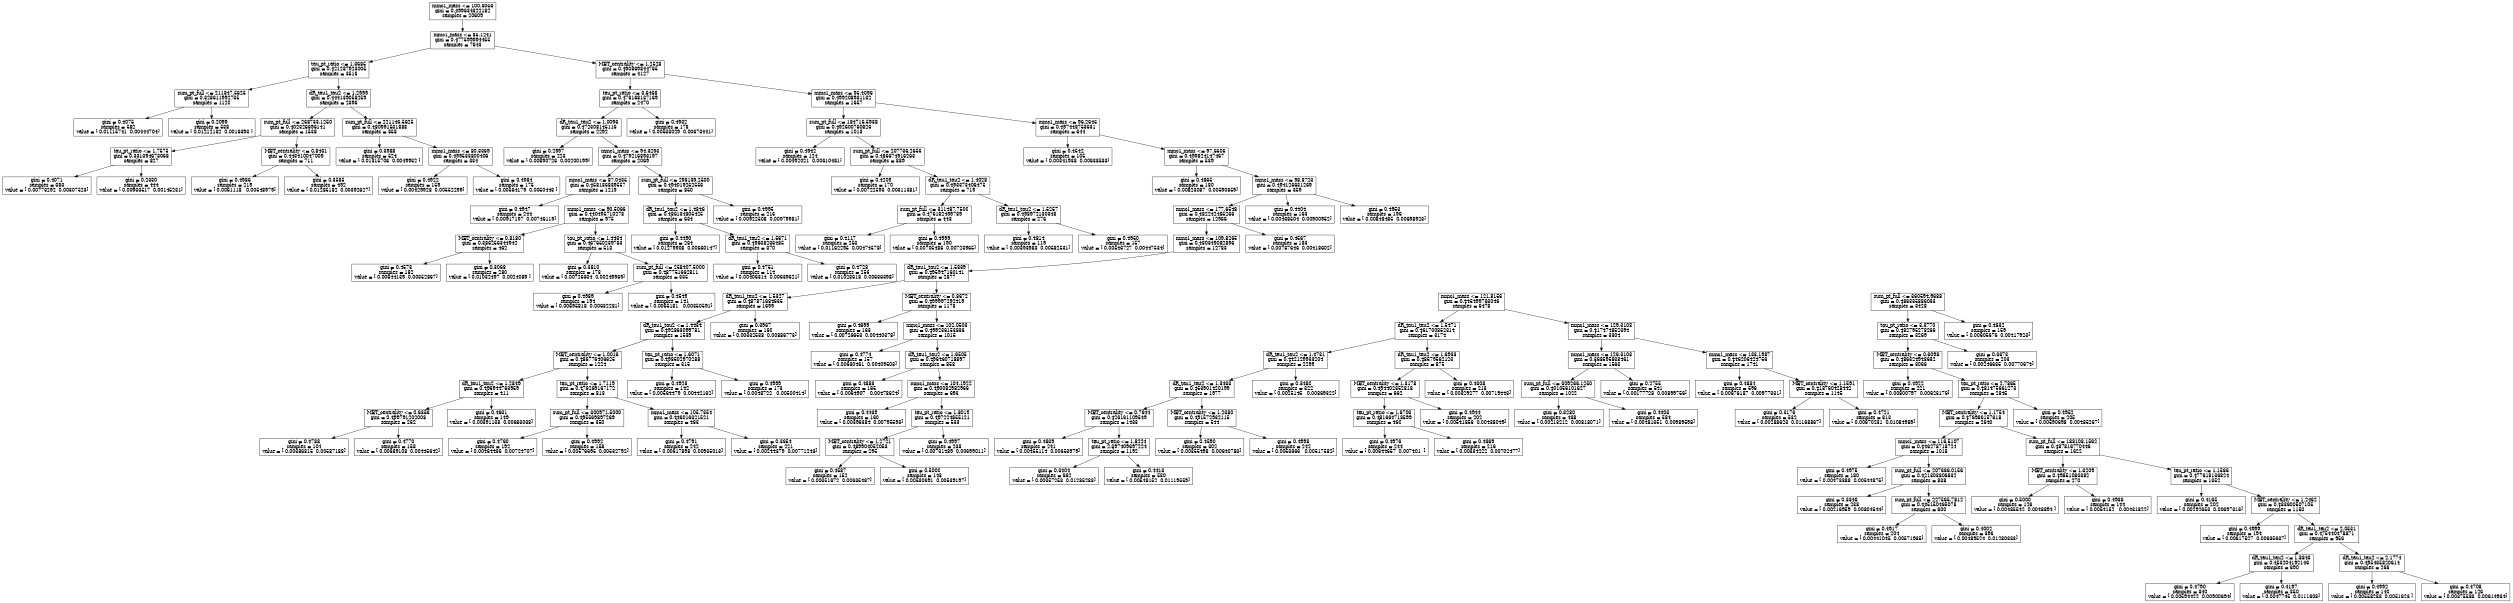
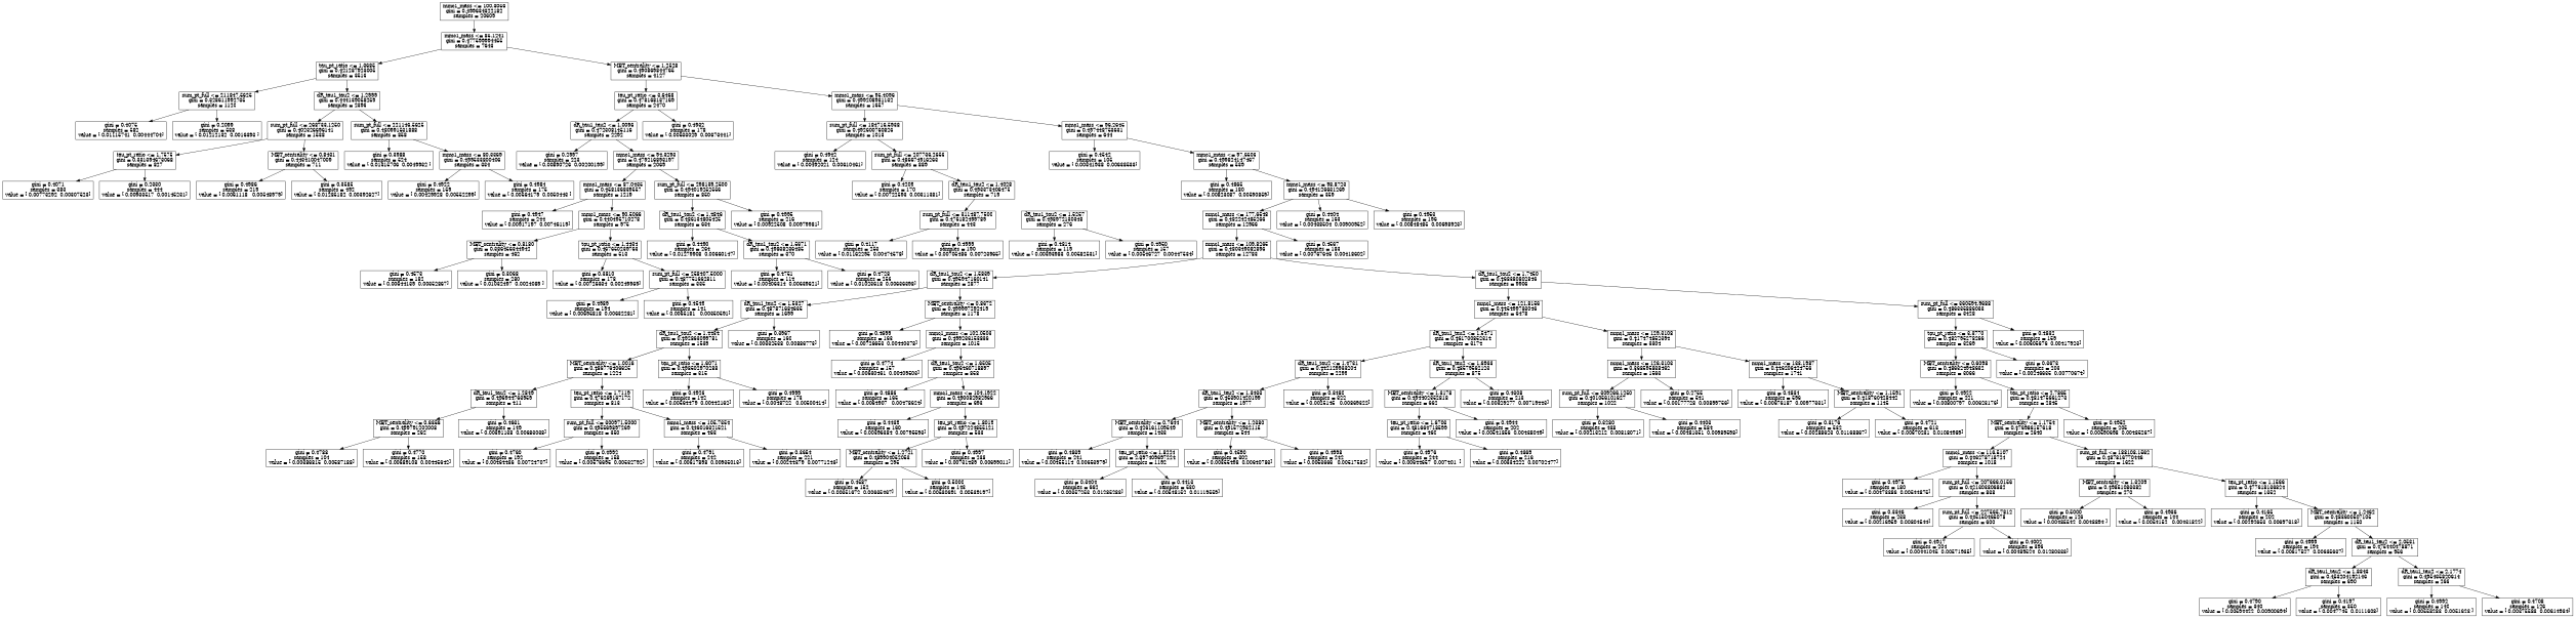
  digraph {
    node [shape=box]
    n1 [label="mmc1_mass <= 100.3056\ngini = 0.499634322182\nsamples = 20609"]
    n2 [label="mmc1_mass <= 85.1241\ngini = 0.477599994455\nsamples = 7643"]
    n3 [label="tau_pt_ratio <= 1.3685\ngini = 0.421287923005\nsamples = 3516"]
    n4 [label="MET_centrality <= 1.2528\ngini = 0.490869844765\nsamples = 4127"]
    n5 [label="mmc1_mass <= 177.6548\ngini = 0.482242485266\nsamples = 12966"]
    n6 [label="mmc1_mass <= 109.8265\ngini = 0.480349082896\nsamples = 12783"]
    n7 [label="gini = 0.4567\nsamples = 183\nvalue = [ 0.00767646  0.00418602]"]
    n8 [label="sum_pt_full <= 211847.5625\ngini = 0.328611992735\nsamples = 1120"]
    n9 [label="dR_tau1_tau2 <= 1.2999\ngini = 0.444139058259\nsamples = 2396"]
    n10 [label="tau_pt_ratio <= 3.6468\ngini = 0.478168137169\nsamples = 2470"]
    n11 [label="mmc1_mass <= 95.4096\ngini = 0.499208931132\nsamples = 1657"]
    n12 [label="gini = 0.4075\nsamples = 582\nvalue = [ 0.01115741  0.00444704]"]
    n13 [label="gini = 0.2099\nsamples = 538\nvalue = [ 0.01212132  0.0016393 ]"]
    n14 [label="sum_pt_full <= 268733.1250\ngini = 0.402326696141\nsamples = 1538"]
    n15 [label="sum_pt_full <= 221146.5625\ngini = 0.480991531888\nsamples = 858"]
    n16 [label="tau_pt_ratio <= 1.7575\ngini = 0.331394673068\nsamples = 827"]
    n17 [label="MET_centrality <= 0.8431\ngini = 0.443410047009\nsamples = 711"]
    n18 [label="gini = 0.3988\nsamples = 524\nvalue = [ 0.01315706  0.0049932 ]"]
    n19 [label="mmc1_mass <= 80.3369\ngini = 0.499533800406\nsamples = 334"]
    n20 [label="gini = 0.4071\nsamples = 383\nvalue = [ 0.00773292  0.00307523]"]
    n21 [label="gini = 0.2330\nsamples = 444\nvalue = [ 0.00933517  0.00145231]"]
    n22 [label="gini = 0.4986\nsamples = 219\nvalue = [ 0.0061118   0.00548979]"]
    n23 [label="gini = 0.3585\nsamples = 492\nvalue = [ 0.01285182  0.00392627]"]
    n24 [label="gini = 0.4922\nsamples = 159\nvalue = [ 0.00429928  0.00552299]"]
    n25 [label="gini = 0.4984\nsamples = 175\nvalue = [ 0.00564179  0.0050443 ]"]
    n26 [label="dR_tau1_tau2 <= 1.0096\ngini = 0.472308145116\nsamples = 2292"]
    n27 [label="gini = 0.4932\nsamples = 178\nvalue = [ 0.00533029  0.00673441]"]
    n28 [label="sum_pt_full <= 184716.5938\ngini = 0.492600760826\nsamples = 1013"]
    n29 [label="mmc1_mass <= 96.2645\ngini = 0.497448753631\nsamples = 644"]
    n30 [label="gini = 0.2997\nsamples = 223\nvalue = [ 0.00890726  0.00200199]"]
    n31 [label="mmc1_mass <= 94.3293\ngini = 0.479216893197\nsamples = 2069"]
    n32 [label="mmc1_mass <= 87.0435\ngini = 0.458136839557\nsamples = 1219"]
    n33 [label="sum_pt_full <= 298139.2500\ngini = 0.494019252556\nsamples = 850"]
    n34 [label="gini = 0.4947\nsamples = 244\nvalue = [ 0.00917197  0.00746119]"]
    n35 [label="mmc1_mass <= 90.5066\ngini = 0.440495710278\nsamples = 975"]
    n36 [label="dR_tau1_tau2 <= 1.4846\ngini = 0.486134805425\nsamples = 634"]
    n37 [label="gini = 0.4995\nsamples = 216\nvalue = [ 0.00922508  0.00979981]"]
-   n38 [label="MET_centrality <= 0.8180\ngini = 0.386256344942\nsamples = 462"]
+   n38 [label="MET_centrality <= 0.8180\ngini = 0.386456344942\nsamples = 462"]
    n39 [label="tau_pt_ratio <= 1.4434\ngini = 0.467650239763\nsamples = 513"]
    n40 [label="gini = 0.4573\nsamples = 182\nvalue = [ 0.00644139  0.00352867]"]
    n41 [label="gini = 0.3068\nsamples = 280\nvalue = [ 0.01032497  0.0024089 ]"]
    n42 [label="gini = 0.3810\nsamples = 178\nvalue = [ 0.00726334  0.00249969]"]
    n43 [label="sum_pt_full <= 258407.5000\ngini = 0.487751662811\nsamples = 335"]
    n44 [label="gini = 0.4989\nsamples = 194\nvalue = [ 0.00695818  0.00632281]"]
    n45 [label="gini = 0.4549\nsamples = 141\nvalue = [ 0.0065181   0.00350591]"]
    n46 [label="gini = 0.4490\nsamples = 264\nvalue = [ 0.01279908  0.00660147]"]
    n47 [label="dR_tau1_tau2 <= 1.5671\ngini = 0.49838236485\nsamples = 370"]
    n48 [label="gini = 0.4751\nsamples = 114\nvalue = [ 0.00406314  0.00639621]"]
    n49 [label="gini = 0.4728\nsamples = 256\nvalue = [ 0.01023618  0.00636398]"]
    n50 [label="gini = 0.4942\nsamples = 124\nvalue = [ 0.00492021  0.00610461]"]
    n51 [label="sum_pt_full <= 207736.2656\ngini = 0.486674916263\nsamples = 889"]
    n52 [label="gini = 0.4542\nsamples = 105\nvalue = [ 0.00341938  0.00638533]"]
    n53 [label="mmc1_mass <= 97.6506\ngini = 0.499824147467\nsamples = 539"]
    n54 [label="gini = 0.4209\nsamples = 170\nvalue = [ 0.00722593  0.00311381]"]
    n55 [label="dR_tau1_tau2 <= 1.4028\ngini = 0.493373406475\nsamples = 719"]
    n56 [label="sum_pt_full <= 311487.7500\ngini = 0.476182499789\nsamples = 443"]
    n57 [label="dR_tau1_tau2 <= 1.5257\ngini = 0.498972130348\nsamples = 276"]
    n58 [label="gini = 0.4117\nsamples = 253\nvalue = [ 0.01162295  0.00474578]"]
    n59 [label="gini = 0.4999\nsamples = 190\nvalue = [ 0.00705486  0.00723965]"]
    n60 [label="gini = 0.4814\nsamples = 119\nvalue = [ 0.00393983  0.00582531]"]
    n61 [label="gini = 0.4950\nsamples = 157\nvalue = [ 0.00546727  0.00447534]"]
    n62 [label="gini = 0.4865\nsamples = 180\nvalue = [ 0.00823087  0.00590859]"]
    n63 [label="mmc1_mass <= 98.8723\ngini = 0.494126631269\nsamples = 359"]
    n64 [label="gini = 0.4404\nsamples = 163\nvalue = [ 0.00438504  0.00900952]"]
    n65 [label="gini = 0.4953\nsamples = 196\nvalue = [ 0.00848485  0.00698923]"]
    n66 [label="dR_tau1_tau2 <= 1.5839\ngini = 0.495947160141\nsamples = 2877"]
+   n67 [label="dR_tau1_tau2 <= 1.7450\ngini = 0.468380802846\nsamples = 9906"]
    n68 [label="dR_tau1_tau2 <= 1.5327\ngini = 0.487871684635\nsamples = 1699"]
    n69 [label="MET_centrality <= 0.8672\ngini = 0.499997292419\nsamples = 1178"]
    n70 [label="mmc1_mass <= 121.8156\ngini = 0.445499733046\nsamples = 6478"]
    n71 [label="sum_pt_full <= 360594.9688\ngini = 0.486335886033\nsamples = 3428"]
    n72 [label="dR_tau1_tau2 <= 1.4434\ngini = 0.492863099781\nsamples = 1539"]
    n73 [label="gini = 0.3967\nsamples = 160\nvalue = [ 0.00332538  0.00886773]"]
    n74 [label="gini = 0.4699\nsamples = 163\nvalue = [ 0.00726653  0.00440378]"]
    n75 [label="mmc1_mass <= 102.0503\ngini = 0.499236153836\nsamples = 1015"]
    n76 [label="MET_centrality <= 1.0016\ngini = 0.486776406625\nsamples = 1224"]
    n77 [label="tau_pt_ratio <= 1.6071\ngini = 0.498502970288\nsamples = 315"]
    n78 [label="dR_tau1_tau2 <= 1.2849\ngini = 0.496944763959\nsamples = 411"]
    n79 [label="tau_pt_ratio <= 1.7119\ngini = 0.476269167172\nsamples = 813"]
    n80 [label="gini = 0.4926\nsamples = 142\nvalue = [ 0.00564479  0.00442162]"]
    n81 [label="gini = 0.4999\nsamples = 173\nvalue = [ 0.0048722   0.00500414]"]
    n82 [label="MET_centrality <= 0.6356\ngini = 0.499791202008\nsamples = 262"]
    n83 [label="gini = 0.4631\nsamples = 149\nvalue = [ 0.00391138  0.00683038]"]
    n84 [label="sum_pt_full <= 300971.5000\ngini = 0.495569897269\nsamples = 350"]
    n85 [label="mmc1_mass <= 105.7354\ngini = 0.446016321521\nsamples = 463"]
    n86 [label="gini = 0.4788\nsamples = 104\nvalue = [ 0.00386815  0.00587188]"]
    n87 [label="gini = 0.4770\nsamples = 158\nvalue = [ 0.00689108  0.00445642]"]
    n88 [label="gini = 0.4760\nsamples = 192\nvalue = [ 0.00464436  0.00724707]"]
    n89 [label="gini = 0.4992\nsamples = 158\nvalue = [ 0.00576695  0.00532792]"]
    n90 [label="gini = 0.4791\nsamples = 242\nvalue = [ 0.00617898  0.00935013]"]
    n91 [label="gini = 0.3654\nsamples = 221\nvalue = [ 0.00244379  0.00771243]"]
    n92 [label="gini = 0.4774\nsamples = 157\nvalue = [ 0.00630461  0.00409503]"]
    n93 [label="dR_tau1_tau2 <= 1.6505\ngini = 0.496460718897\nsamples = 858"]
    n94 [label="gini = 0.4886\nsamples = 165\nvalue = [ 0.0064907   0.00478624]"]
    n95 [label="mmc1_mass <= 104.1922\ngini = 0.490082982966\nsamples = 693"]
    n96 [label="gini = 0.4439\nsamples = 160\nvalue = [ 0.00396384  0.00795593]"]
    n97 [label="tau_pt_ratio <= 1.8019\ngini = 0.497224855121\nsamples = 533"]
    n98 [label="MET_centrality <= 1.2721\ngini = 0.489904052053\nsamples = 295"]
    n99 [label="gini = 0.4997\nsamples = 238\nvalue = [ 0.00731489  0.00699011]"]
    n100 [label="gini = 0.4587\nsamples = 152\nvalue = [ 0.00351672  0.00635467]"]
    n101 [label="gini = 0.5000\nsamples = 143\nvalue = [ 0.00530691  0.00539197]"]
    n102 [label="dR_tau1_tau2 <= 1.5471\ngini = 0.461700852314\nsamples = 3174"]
    n103 [label="mmc1_mass <= 129.3108\ngini = 0.417474852394\nsamples = 3304"]
    n104 [label="tau_pt_ratio <= 3.3770\ngini = 0.482795278266\nsamples = 3269"]
    n105 [label="gini = 0.4832\nsamples = 159\nvalue = [ 0.00605676  0.00417923]"]
    n106 [label="dR_tau1_tau2 <= 1.4731\ngini = 0.442129933204\nsamples = 2299"]
    n107 [label="dR_tau1_tau2 <= 1.6933\ngini = 0.48579562123\nsamples = 875"]
-   n108 [label="mmc1_mass <= 126.3103\ngini = 0.368595838461\nsamples = 1563"]
+   n108 [label="mmc1_mass <= 126.3103\ngini = 0.368595838462\nsamples = 1563"]
    n109 [label="mmc1_mass <= 133.1987\ngini = 0.446206424756\nsamples = 1741"]
    n110 [label="dR_tau1_tau2 <= 1.3433\ngini = 0.453901420199\nsamples = 1977"]
    n111 [label="gini = 0.3480\nsamples = 322\nvalue = [ 0.0025145   0.00869322]"]
    n112 [label="MET_centrality <= 1.3178\ngini = 0.494402352818\nsamples = 662"]
    n113 [label="gini = 0.4308\nsamples = 213\nvalue = [ 0.00329277  0.00719443]"]
    n114 [label="MET_centrality <= 0.7644\ngini = 0.426161109549\nsamples = 1433"]
    n115 [label="MET_centrality <= 1.2380\ngini = 0.491572932115\nsamples = 544"]
    n116 [label="gini = 0.4839\nsamples = 241\nvalue = [ 0.00455114  0.00653979]"]
    n117 [label="tau_pt_ratio <= 1.8224\ngini = 2.397409697224\nsamples = 1192"]
    n118 [label="gini = 0.4590\nsamples = 302\nvalue = [ 0.00355498  0.00640783]"]
    n119 [label="gini = 0.4998\nsamples = 242\nvalue = [ 0.0053666   0.00517582]"]
    n120 [label="gini = 0.3404\nsamples = 662\nvalue = [ 0.00357253  0.01285283]"]
    n121 [label="gini = 0.4413\nsamples = 530\nvalue = [ 0.00548152  0.01119559]"]
    n122 [label="tau_pt_ratio <= 1.6703\ngini = 0.481664718599\nsamples = 460"]
    n123 [label="gini = 0.4944\nsamples = 202\nvalue = [ 0.00541856  0.00438049]"]
    n124 [label="gini = 0.4976\nsamples = 244\nvalue = [ 0.00644657  0.007401  ]"]
    n125 [label="gini = 0.4369\nsamples = 216\nvalue = [ 0.00334222  0.00702477]"]
    n126 [label="sum_pt_full <= 309266.1250\ngini = 0.401056101627\nsamples = 1022"]
    n127 [label="gini = 0.2755\nsamples = 541\nvalue = [ 0.00177728  0.00899756]"]
    n128 [label="gini = 0.4834\nsamples = 596\nvalue = [ 0.00676187  0.00977331]"]
    n129 [label="MET_centrality <= 1.1591\ngini = 0.418760428442\nsamples = 1145"]
    n130 [label="gini = 0.3280\nsamples = 438\nvalue = [ 0.00213212  0.00818071]"]
    n131 [label="gini = 0.4403\nsamples = 584\nvalue = [ 0.00481351  0.00989598]"]
    n132 [label="gini = 0.3176\nsamples = 532\nvalue = [ 0.00288623  0.01168867]"]
    n133 [label="gini = 0.4721\nsamples = 613\nvalue = [ 0.00670231  0.01084989]"]
    n134 [label="MET_centrality <= 0.6098\ngini = 0.486324948632\nsamples = 3066"]
    n135 [label="gini = 0.3673\nsamples = 203\nvalue = [ 0.00246635  0.00770674]"]
    n136 [label="gini = 0.4922\nsamples = 221\nvalue = [ 0.00800797  0.00623176]"]
    n137 [label="tau_pt_ratio <= 2.7865\ngini = 0.481475661273\nsamples = 2845"]
    n138 [label="MET_centrality <= 1.1754\ngini = 0.476986157618\nsamples = 2640"]
    n139 [label="gini = 0.4952\nsamples = 205\nvalue = [ 0.00590698  0.00485267]"]
    n140 [label="mmc1_mass <= 116.5107\ngini = 0.446278718724\nsamples = 1018"]
    n141 [label="sum_pt_full <= 188108.1562\ngini = 0.487816770446\nsamples = 1622"]
    n142 [label="gini = 0.4975\nsamples = 180\nvalue = [ 0.00473386  0.00544875]"]
    n143 [label="sum_pt_full <= 207666.0156\ngini = 0.421303806832\nsamples = 838"]
    n144 [label="MET_centrality <= 1.3209\ngini = 0.49851083382\nsamples = 270"]
    n145 [label="tau_pt_ratio <= 1.1566\ngini = 0.477618136824\nsamples = 1352"]
    n146 [label="gini = 0.3346\nsamples = 238\nvalue = [ 0.00216959  0.00804544]"]
    n147 [label="sum_pt_full <= 227565.7812\ngini = 0.445150465078\nsamples = 600"]
    n148 [label="gini = 0.4917\nsamples = 204\nvalue = [ 0.00441045  0.00571935]"]
    n149 [label="gini = 0.4002\nsamples = 396\nvalue = [ 0.00489524  0.01280333]"]
    n150 [label="gini = 0.5000\nsamples = 126\nvalue = [ 0.00485542  0.0048894 ]"]
    n151 [label="gini = 0.4936\nsamples = 144\nvalue = [ 0.0054152   0.00431822]"]
    n152 [label="gini = 0.4165\nsamples = 202\nvalue = [ 0.00292653  0.00697318]"]
    n153 [label="MET_centrality <= 1.2462\ngini = 0.483600507105\nsamples = 1150"]
    n154 [label="gini = 0.4999\nsamples = 194\nvalue = [ 0.00617527  0.00635637]"]
    n155 [label="dR_tau1_tau2 <= 2.0531\ngini = 0.475440478871\nsamples = 956"]
    n156 [label="dR_tau1_tau2 <= 1.8843\ngini = 0.453204192146\nsamples = 690"]
    n157 [label="dR_tau1_tau2 <= 2.1774\ngini = 0.495435820614\nsamples = 266"]
    n158 [label="gini = 0.4790\nsamples = 340\nvalue = [ 0.00594422  0.00900694]"]
    n159 [label="gini = 0.4197\nsamples = 350\nvalue = [ 0.0047745  0.0111608]"]
    n160 [label="gini = 0.4992\nsamples = 140\nvalue = [ 0.00558283  0.0051623 ]"]
    n161 [label="gini = 0.4708\nsamples = 126\nvalue = [ 0.00375583  0.00614934]"]
    n1 -> n2
    n2 -> n3
    n2 -> n4
    n3 -> n8
    n3 -> n9
    n4 -> n10
    n4 -> n11
    n5 -> n6
    n5 -> n7
    n6 -> n66
+   n6 -> n67
    n8 -> n12
    n8 -> n13
    n9 -> n14
    n9 -> n15
    n10 -> n26
    n10 -> n27
    n11 -> n28
    n11 -> n29
    n14 -> n16
    n14 -> n17
    n15 -> n18
    n15 -> n19
    n16 -> n20
    n16 -> n21
    n17 -> n22
    n17 -> n23
    n19 -> n24
    n19 -> n25
    n26 -> n30
    n26 -> n31
    n28 -> n50
    n28 -> n51
    n29 -> n52
    n29 -> n53
    n31 -> n32
    n31 -> n33
    n32 -> n34
+   n32 -> n35
    n33 -> n36
    n33 -> n37
    n35 -> n38
    n35 -> n39
    n36 -> n46
    n36 -> n47
    n38 -> n40
    n38 -> n41
    n39 -> n42
    n39 -> n43
    n43 -> n44
    n43 -> n45
    n47 -> n48
    n47 -> n49
    n51 -> n54
    n51 -> n55
    n53 -> n62
    n53 -> n63
    n55 -> n56
-   n55 -> n57
    n56 -> n58
    n56 -> n59
    n57 -> n60
    n57 -> n61
    n63 -> n5
    n63 -> n64
    n63 -> n65
    n66 -> n68
    n66 -> n69
+   n67 -> n70
+   n67 -> n71
    n68 -> n72
    n68 -> n73
    n69 -> n74
    n69 -> n75
    n70 -> n102
    n70 -> n103
    n71 -> n104
    n71 -> n105
    n72 -> n76
    n72 -> n77
    n75 -> n92
    n75 -> n93
    n76 -> n78
    n76 -> n79
    n77 -> n80
    n77 -> n81
    n78 -> n82
    n78 -> n83
    n79 -> n84
    n79 -> n85
    n82 -> n86
    n82 -> n87
    n84 -> n88
    n84 -> n89
    n85 -> n90
    n85 -> n91
    n93 -> n94
    n93 -> n95
    n95 -> n96
    n95 -> n97
    n97 -> n98
    n97 -> n99
    n98 -> n100
    n98 -> n101
    n102 -> n106
    n102 -> n107
    n103 -> n108
    n103 -> n109
    n104 -> n134
    n104 -> n135
    n106 -> n110
    n106 -> n111
    n107 -> n112
    n107 -> n113
    n108 -> n126
    n108 -> n127
    n109 -> n128
    n109 -> n129
    n110 -> n114
    n110 -> n115
    n112 -> n122
    n112 -> n123
    n114 -> n116
    n114 -> n117
    n115 -> n118
    n115 -> n119
    n117 -> n120
    n117 -> n121
    n122 -> n124
    n122 -> n125
    n126 -> n130
    n126 -> n131
    n129 -> n132
    n129 -> n133
    n134 -> n136
    n134 -> n137
    n137 -> n138
    n137 -> n139
    n138 -> n140
    n138 -> n141
    n140 -> n142
    n140 -> n143
    n141 -> n144
    n141 -> n145
    n143 -> n146
    n143 -> n147
    n144 -> n150
    n144 -> n151
    n145 -> n152
    n145 -> n153
    n147 -> n148
    n147 -> n149
    n153 -> n154
    n153 -> n155
    n155 -> n156
    n155 -> n157
    n156 -> n158
    n156 -> n159
    n157 -> n160
    n157 -> n161
  }
